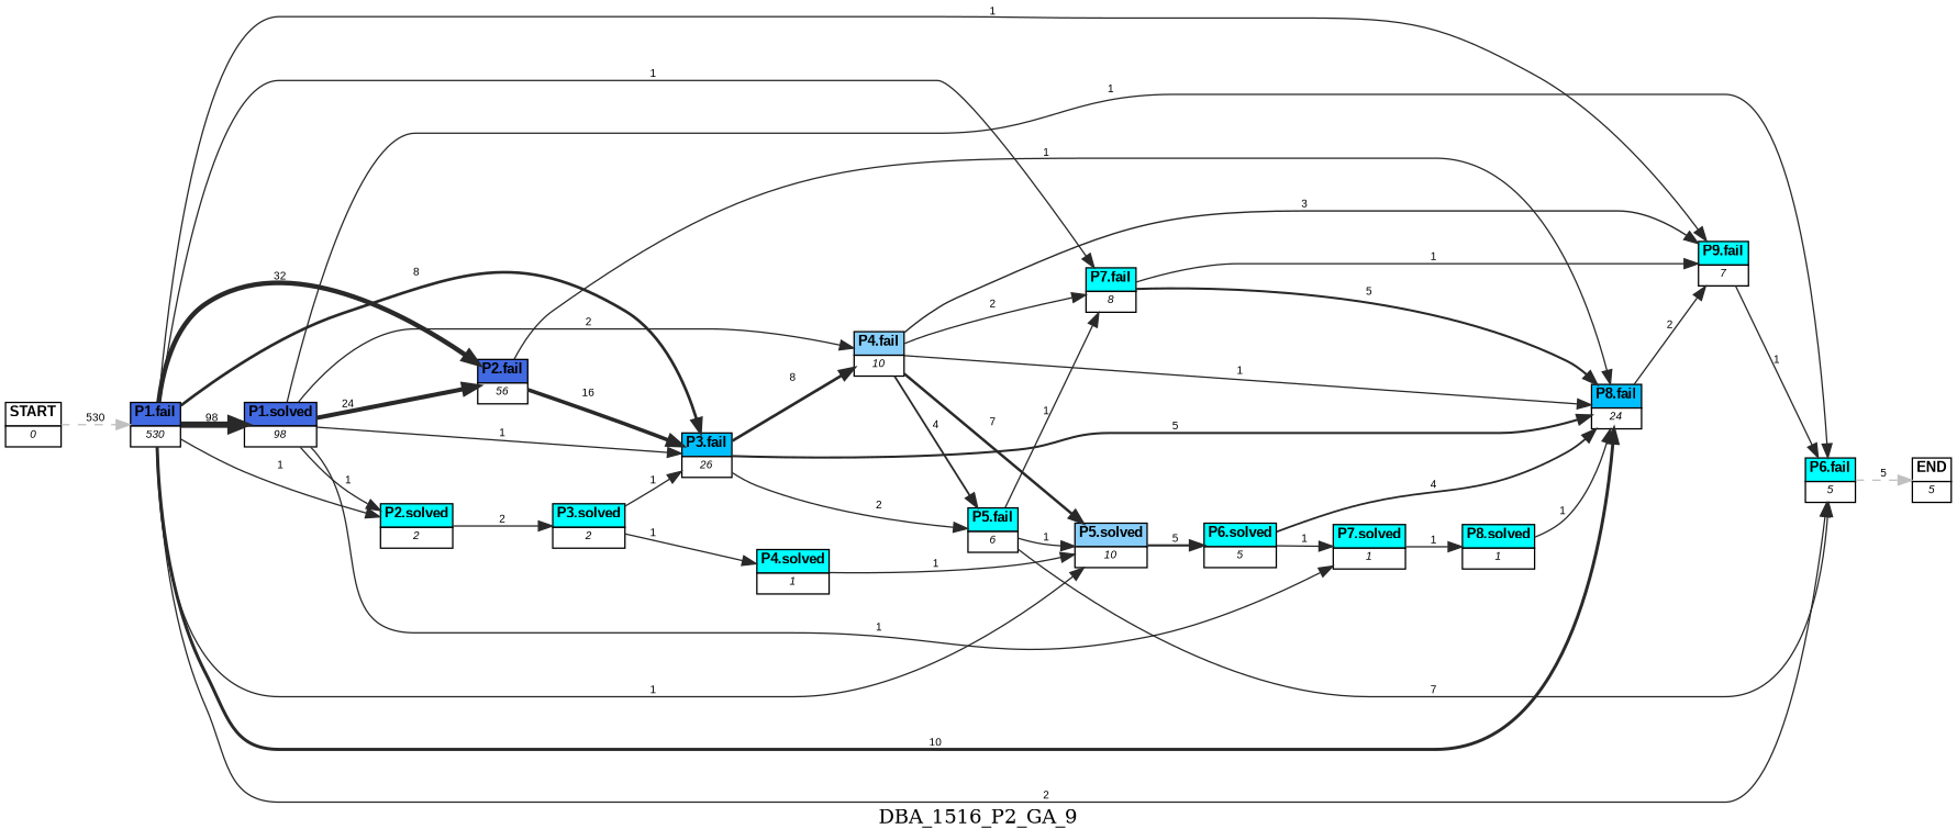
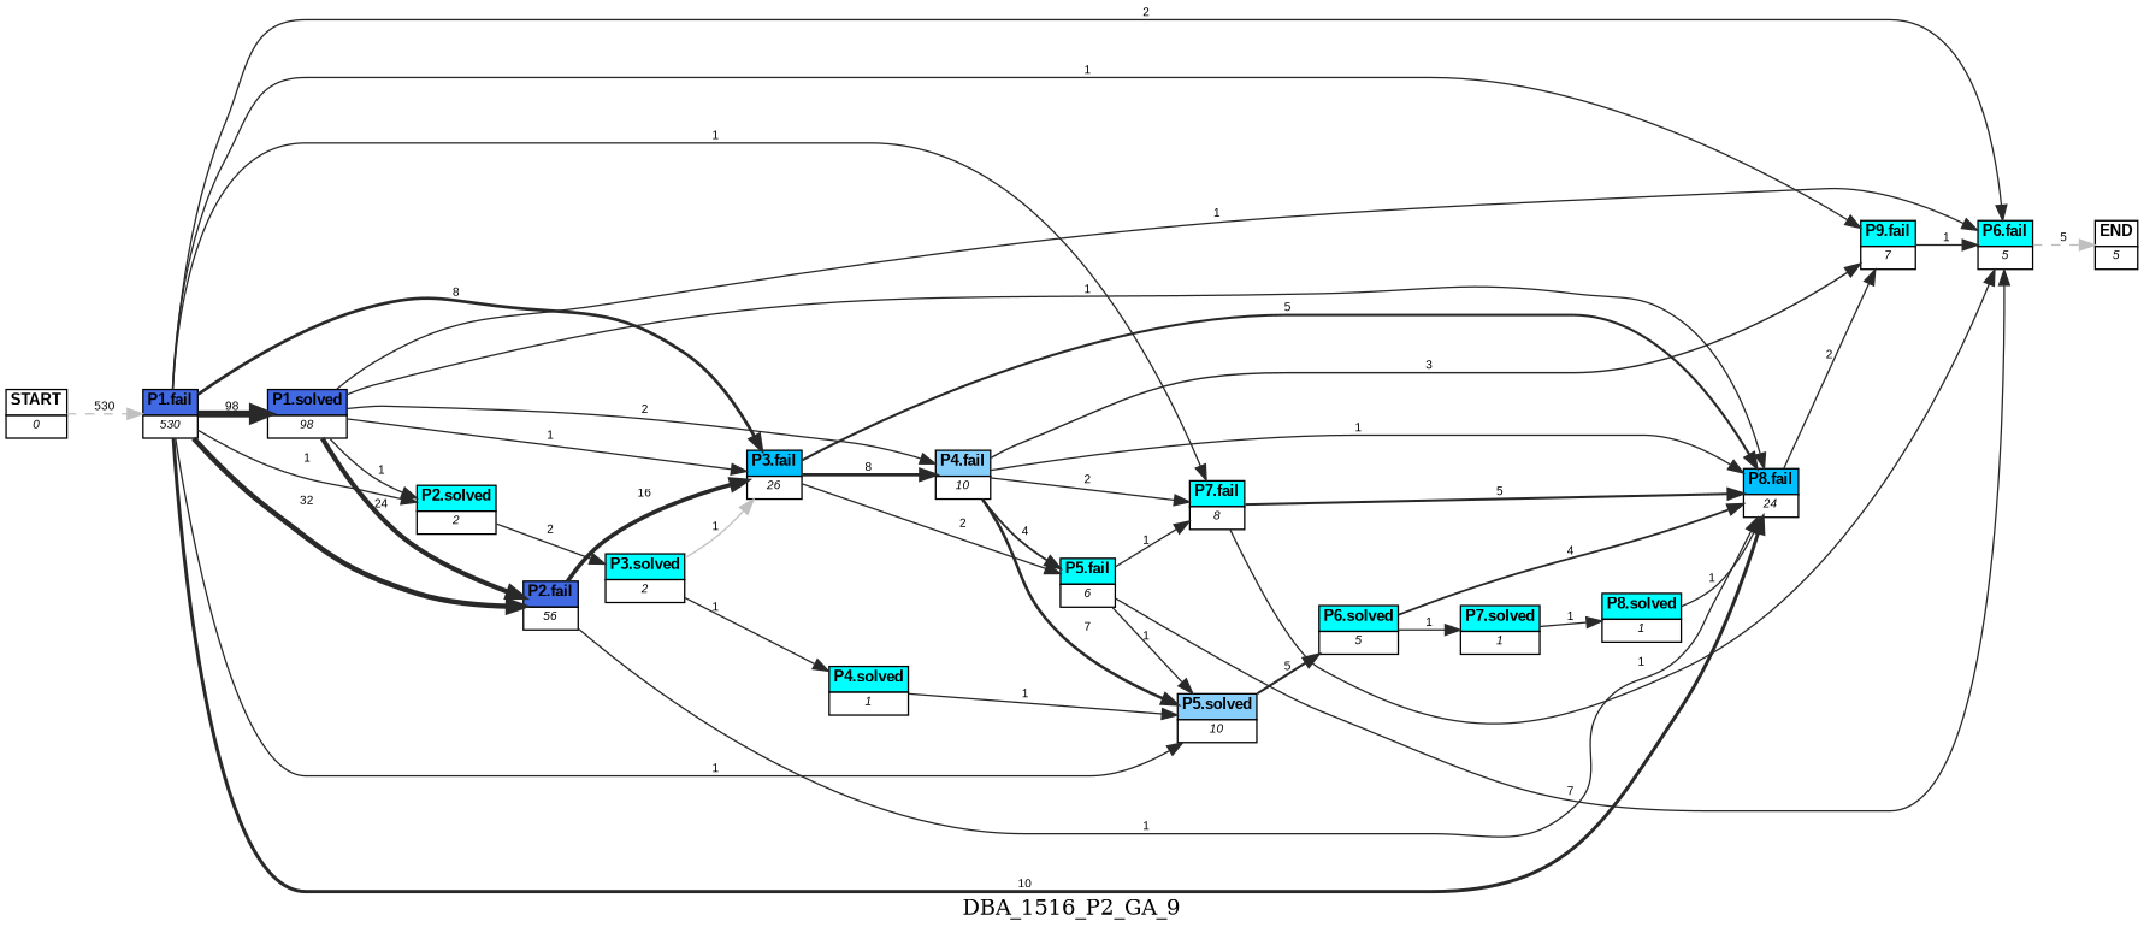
  digraph {
    label=DBA_1516_P2_GA_9
    rankdir=LR
    node [shape=plain]
    edge [color=grey16 fontname=Arial fontsize=8 labelfloat=false penwidth=1]
    n1 [label=<<table border="0" cellborder="1" cellspacing="0"><tr><td bgcolor="white"><FONT face="Arial" POINT-SIZE="10"><b>START</b></FONT></td></tr><tr><td bgcolor="white"><FONT face="Arial" POINT-SIZE="8"><i>0</i></FONT></td></tr></table>>]
    n2 [label=<<table border="0" cellborder="1" cellspacing="0"><tr><td bgcolor="royalblue"><FONT face="Arial" POINT-SIZE="10"><b>P1.fail</b></FONT></td></tr><tr><td bgcolor="white"><FONT face="Arial" POINT-SIZE="8"><i>530</i></FONT></td></tr></table>>]
    n3 [label=<<table border="0" cellborder="1" cellspacing="0"><tr><td bgcolor="royalblue"><FONT face="Arial" POINT-SIZE="10"><b>P1.solved</b></FONT></td></tr><tr><td bgcolor="white"><FONT face="Arial" POINT-SIZE="8"><i>98</i></FONT></td></tr></table>>]
    n4 [label=<<table border="0" cellborder="1" cellspacing="0"><tr><td bgcolor="royalblue"><FONT face="Arial" POINT-SIZE="10"><b>P2.fail</b></FONT></td></tr><tr><td bgcolor="white"><FONT face="Arial" POINT-SIZE="8"><i>56</i></FONT></td></tr></table>>]
    n5 [label=<<table border="0" cellborder="1" cellspacing="0"><tr><td bgcolor="deepskyblue"><FONT face="Arial" POINT-SIZE="10"><b>P3.fail</b></FONT></td></tr><tr><td bgcolor="white"><FONT face="Arial" POINT-SIZE="8"><i>26</i></FONT></td></tr></table>>]
    n6 [label=<<table border="0" cellborder="1" cellspacing="0"><tr><td bgcolor="lightskyblue"><FONT face="Arial" POINT-SIZE="10"><b>P5.solved</b></FONT></td></tr><tr><td bgcolor="white"><FONT face="Arial" POINT-SIZE="8"><i>10</i></FONT></td></tr></table>>]
    n7 [label=<<table border="0" cellborder="1" cellspacing="0"><tr><td bgcolor="aqua"><FONT face="Arial" POINT-SIZE="10"><b>P7.fail</b></FONT></td></tr><tr><td bgcolor="white"><FONT face="Arial" POINT-SIZE="8"><i>8</i></FONT></td></tr></table>>]
    n8 [label=<<table border="0" cellborder="1" cellspacing="0"><tr><td bgcolor="deepskyblue"><FONT face="Arial" POINT-SIZE="10"><b>P8.fail</b></FONT></td></tr><tr><td bgcolor="white"><FONT face="Arial" POINT-SIZE="8"><i>24</i></FONT></td></tr></table>>]
    n9 [label=<<table border="0" cellborder="1" cellspacing="0"><tr><td bgcolor="aqua"><FONT face="Arial" POINT-SIZE="10"><b>P9.fail</b></FONT></td></tr><tr><td bgcolor="white"><FONT face="Arial" POINT-SIZE="8"><i>7</i></FONT></td></tr></table>>]
    n10 [label=<<table border="0" cellborder="1" cellspacing="0"><tr><td bgcolor="aqua"><FONT face="Arial" POINT-SIZE="10"><b>P6.fail</b></FONT></td></tr><tr><td bgcolor="white"><FONT face="Arial" POINT-SIZE="8"><i>5</i></FONT></td></tr></table>>]
    n11 [label=<<table border="0" cellborder="1" cellspacing="0"><tr><td bgcolor="aqua"><FONT face="Arial" POINT-SIZE="10"><b>P2.solved</b></FONT></td></tr><tr><td bgcolor="white"><FONT face="Arial" POINT-SIZE="8"><i>2</i></FONT></td></tr></table>>]
    n12 [label=<<table border="0" cellborder="1" cellspacing="0"><tr><td bgcolor="lightskyblue"><FONT face="Arial" POINT-SIZE="10"><b>P4.fail</b></FONT></td></tr><tr><td bgcolor="white"><FONT face="Arial" POINT-SIZE="8"><i>10</i></FONT></td></tr></table>>]
    n13 [label=<<table border="0" cellborder="1" cellspacing="0"><tr><td bgcolor="aqua"><FONT face="Arial" POINT-SIZE="10"><b>P5.fail</b></FONT></td></tr><tr><td bgcolor="white"><FONT face="Arial" POINT-SIZE="8"><i>6</i></FONT></td></tr></table>>]
    n14 [label=<<table border="0" cellborder="1" cellspacing="0"><tr><td bgcolor="aqua"><FONT face="Arial" POINT-SIZE="10"><b>P6.solved</b></FONT></td></tr><tr><td bgcolor="white"><FONT face="Arial" POINT-SIZE="8"><i>5</i></FONT></td></tr></table>>]
    n15 [label=<<table border="0" cellborder="1" cellspacing="0"><tr><td bgcolor="white"><FONT face="Arial" POINT-SIZE="10"><b>END</b></FONT></td></tr><tr><td bgcolor="white"><FONT face="Arial" POINT-SIZE="8"><i>5</i></FONT></td></tr></table>>]
    n16 [label=<<table border="0" cellborder="1" cellspacing="0"><tr><td bgcolor="aqua"><FONT face="Arial" POINT-SIZE="10"><b>P3.solved</b></FONT></td></tr><tr><td bgcolor="white"><FONT face="Arial" POINT-SIZE="8"><i>2</i></FONT></td></tr></table>>]
    n17 [label=<<table border="0" cellborder="1" cellspacing="0"><tr><td bgcolor="aqua"><FONT face="Arial" POINT-SIZE="10"><b>P7.solved</b></FONT></td></tr><tr><td bgcolor="white"><FONT face="Arial" POINT-SIZE="8"><i>1</i></FONT></td></tr></table>>]
    n18 [label=<<table border="0" cellborder="1" cellspacing="0"><tr><td bgcolor="aqua"><FONT face="Arial" POINT-SIZE="10"><b>P8.solved</b></FONT></td></tr><tr><td bgcolor="white"><FONT face="Arial" POINT-SIZE="8"><i>1</i></FONT></td></tr></table>>]
    n19 [label=<<table border="0" cellborder="1" cellspacing="0"><tr><td bgcolor="aqua"><FONT face="Arial" POINT-SIZE="10"><b>P4.solved</b></FONT></td></tr><tr><td bgcolor="white"><FONT face="Arial" POINT-SIZE="8"><i>1</i></FONT></td></tr></table>>]
    n1 -> n2 [color=grey label=530 style=dashed penwidth=""]
    n2 -> n3 [label=98 penwidth=4.58496747867057]
    n2 -> n4 [label=32 penwidth=3.46573590279973]
    n2 -> n5 [label=8 penwidth=2.07944154167984]
    n2 -> n6 [label=1]
    n2 -> n7 [label=1]
    n2 -> n8 [label=10 penwidth=2.30258509299405]
    n2 -> n9 [label=1]
    n2 -> n10 [label=2]
    n2 -> n11 [label=1]
    n3 -> n4 [label=24 penwidth=3.17805383034795]
    n3 -> n5 [label=1]
-   n3 -> n17 [label=1]
+   n3 -> n8 [label=1]
    n3 -> n10 [label=1]
    n3 -> n11 [label=1]
    n3 -> n12 [label=2]
    n4 -> n5 [label=16 penwidth=2.77258872223978]
    n4 -> n8 [label=1]
    n5 -> n8 [label=5 penwidth=1.6094379124341]
    n5 -> n12 [label=8 penwidth=2.07944154167984]
    n5 -> n13 [label=2]
    n6 -> n14 [label=5 penwidth=1.6094379124341]
    n7 -> n8 [label=5 penwidth=1.6094379124341]
-   n7 -> n9 [label=1]
+   n7 -> n10 [label=1]
    n8 -> n9 [label=2]
    n9 -> n10 [label=1]
    n10 -> n15 [color=grey label=5 style=dashed penwidth=""]
    n11 -> n16 [label=2]
    n12 -> n6 [label=7 penwidth=1.94591014905531]
    n12 -> n7 [label=2]
    n12 -> n8 [label=1]
    n12 -> n9 [label=3 penwidth=1.09861228866811]
    n12 -> n13 [label=4 penwidth=1.38629436111989]
    n13 -> n6 [label=1]
    n13 -> n7 [label=1]
    n13 -> n10 [label=7]
    n14 -> n8 [label=4 penwidth=1.38629436111989]
    n14 -> n17 [label=1]
-   n16 -> n5 [label=1]
+   n16 -> n5 [color=grey label=1]
    n16 -> n19 [label=1]
    n17 -> n18 [label=1]
    n18 -> n8 [label=1]
    n19 -> n6 [label=1]
  }
